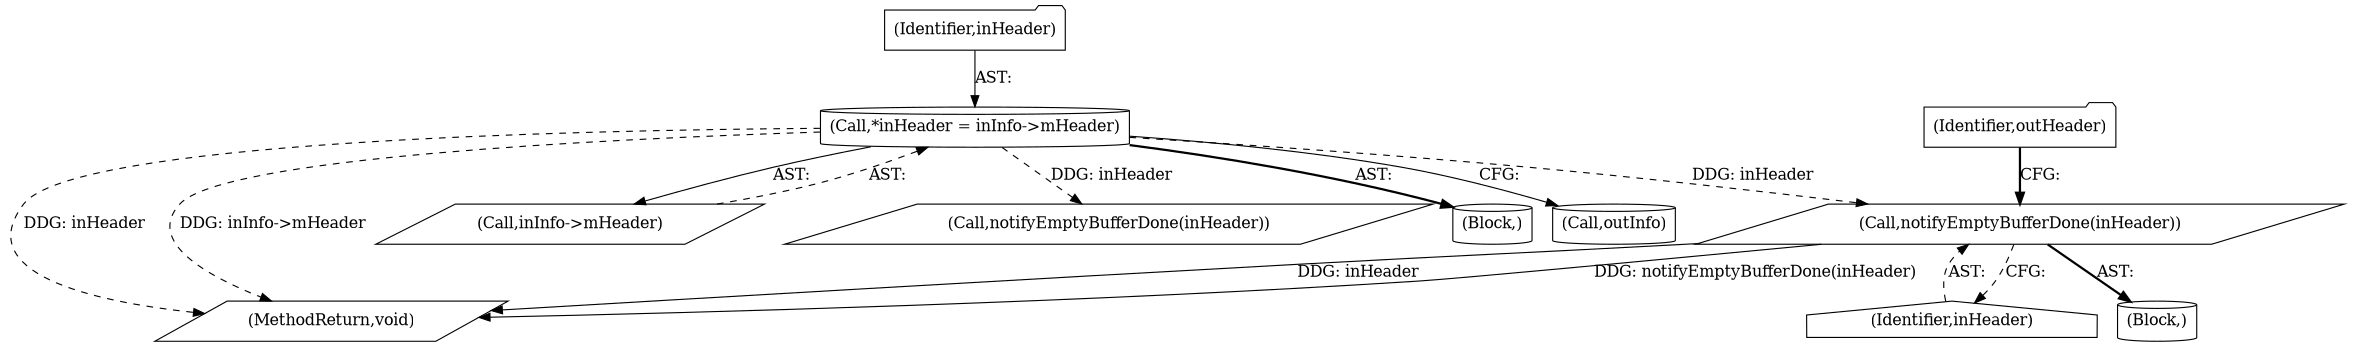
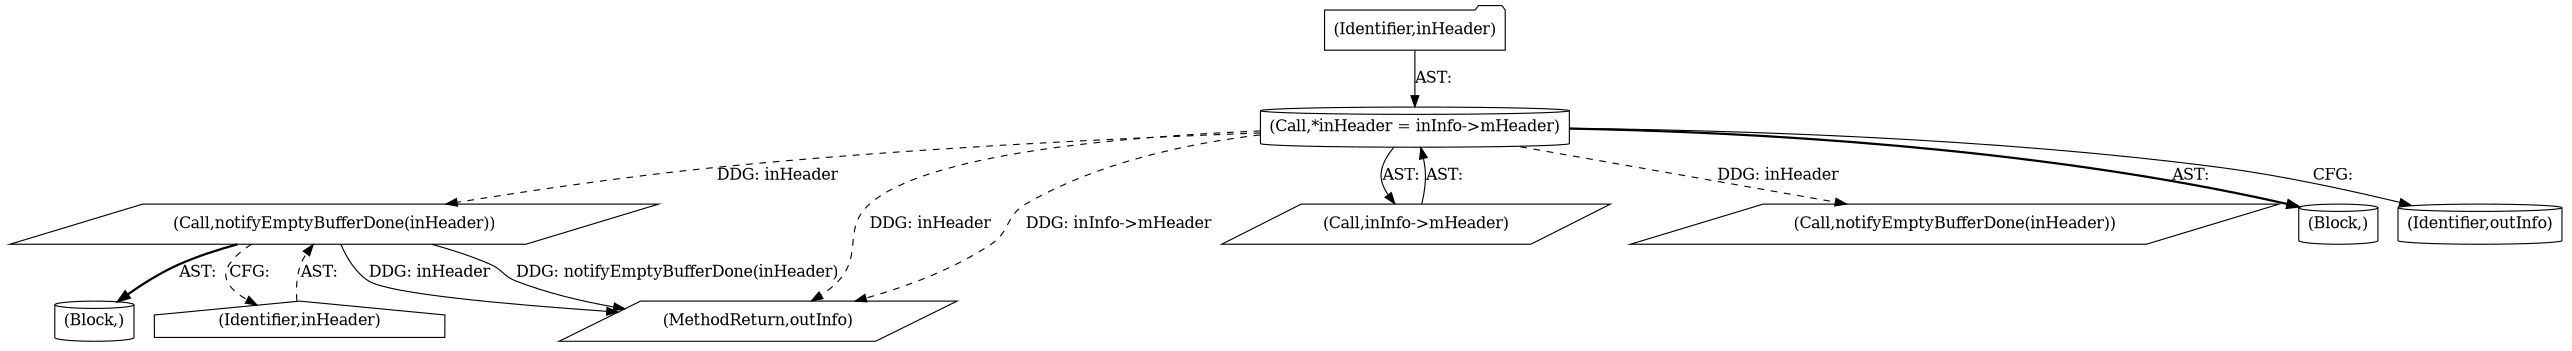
  digraph {
    node [shape=parallelogram]
    edge [style=dashed]
    n1 [label="(Call,notifyEmptyBufferDone(inHeader))"]
    n2 [label="(Block,)" shape=cylinder]
    n3 [label="(Identifier,inHeader)" shape=house]
-   n4 [label="(MethodReturn,void)"]
+   n4 [label="(MethodReturn,outInfo)"]
    n5 [label="(Call,*inHeader = inInfo->mHeader)" shape=cylinder]
    n6 [label="(Call,inInfo->mHeader)"]
    n7 [label="(Call,notifyEmptyBufferDone(inHeader))"]
    n8 [label="(Block,)" shape=cylinder]
-   n9 [label="(Call,outInfo)" shape=cylinder]
-   n10 [label="(Identifier,outHeader)" shape=folder]
+   n9 [label="(Identifier,outInfo)" shape=cylinder]
    n11 [label="(Identifier,inHeader)" shape=folder]
    n1 -> n2 [label="AST: " style=bold]
    n1 -> n3 [label="CFG: "]
    n1 -> n4 [label="DDG: inHeader" style=solid]
    n1 -> n4 [label="DDG: notifyEmptyBufferDone(inHeader)" style=solid]
    n3 -> n1 [label="AST: "]
    n5 -> n1 [label="DDG: inHeader"]
    n5 -> n4 [label="DDG: inHeader"]
    n5 -> n4 [label="DDG: inInfo->mHeader"]
    n5 -> n6 [label="AST: " style=solid]
    n5 -> n7 [label="DDG: inHeader"]
    n5 -> n8 [label="AST: " style=bold]
    n5 -> n9 [label="CFG: " style=solid]
-   n6 -> n5 [label="AST: "]
-   n10 -> n1 [label="CFG: " style=bold]
+   n6 -> n5 [label="AST: " style=solid]
    n11 -> n5 [label="AST: " style=solid]
  }
